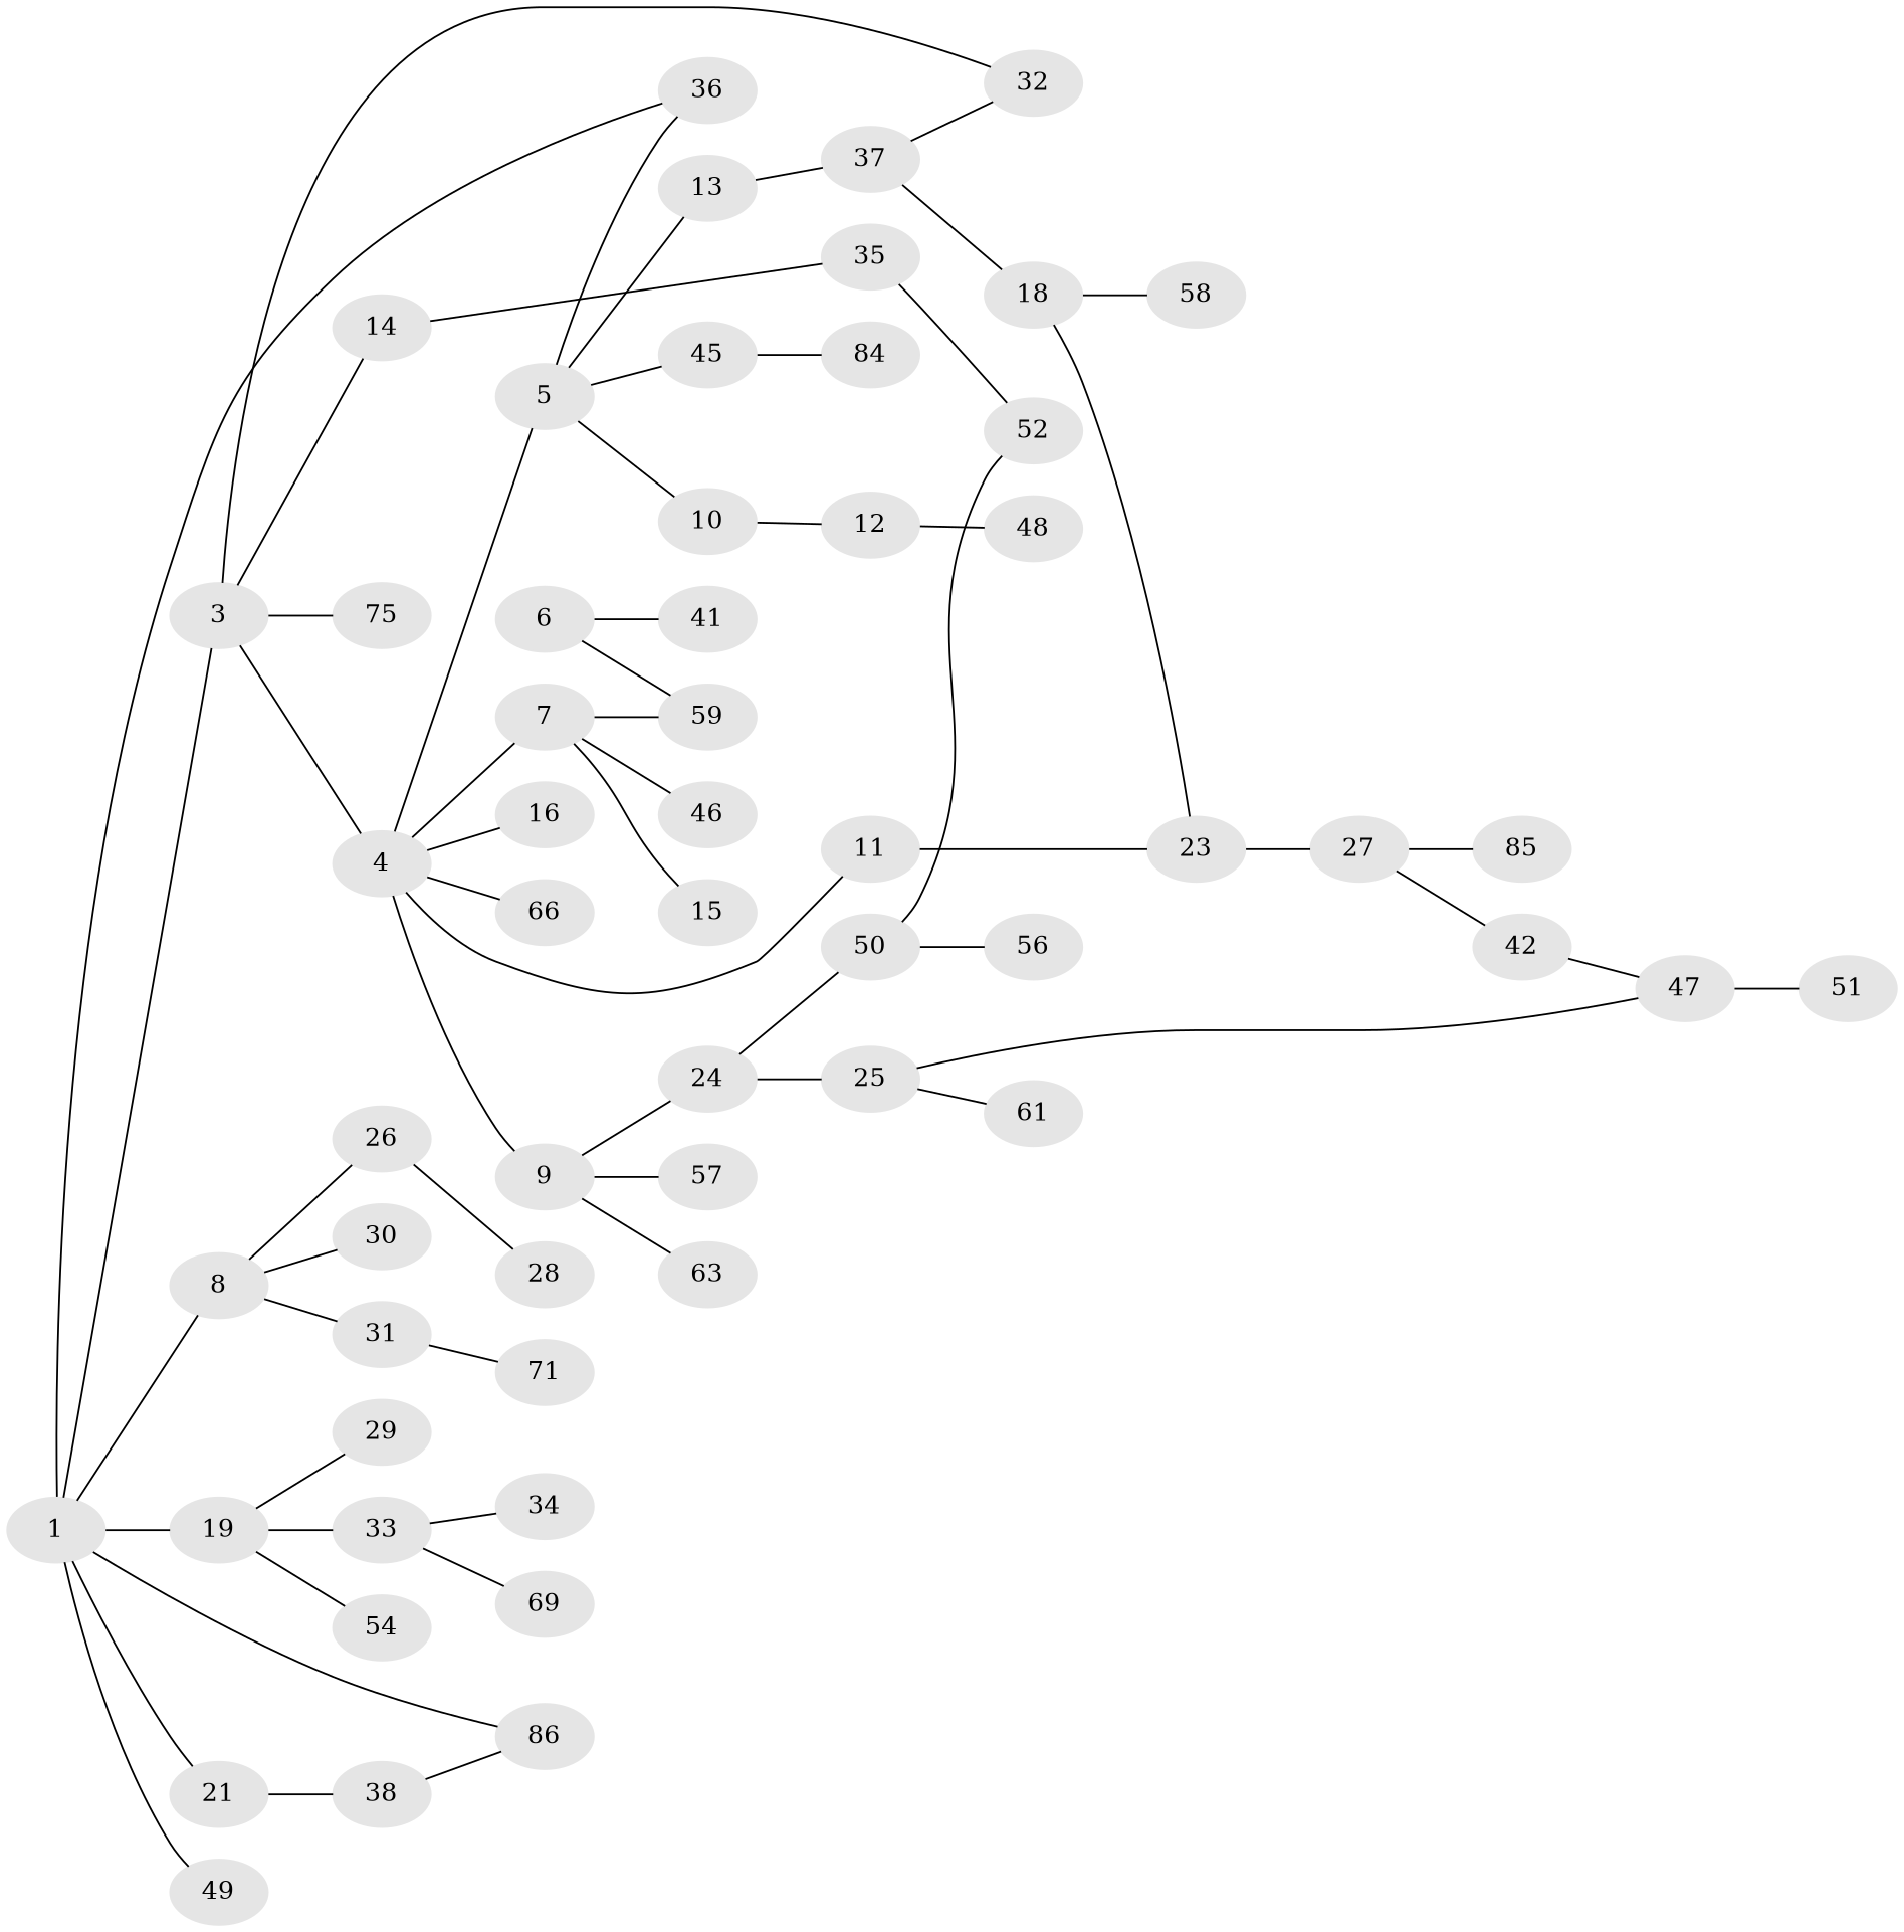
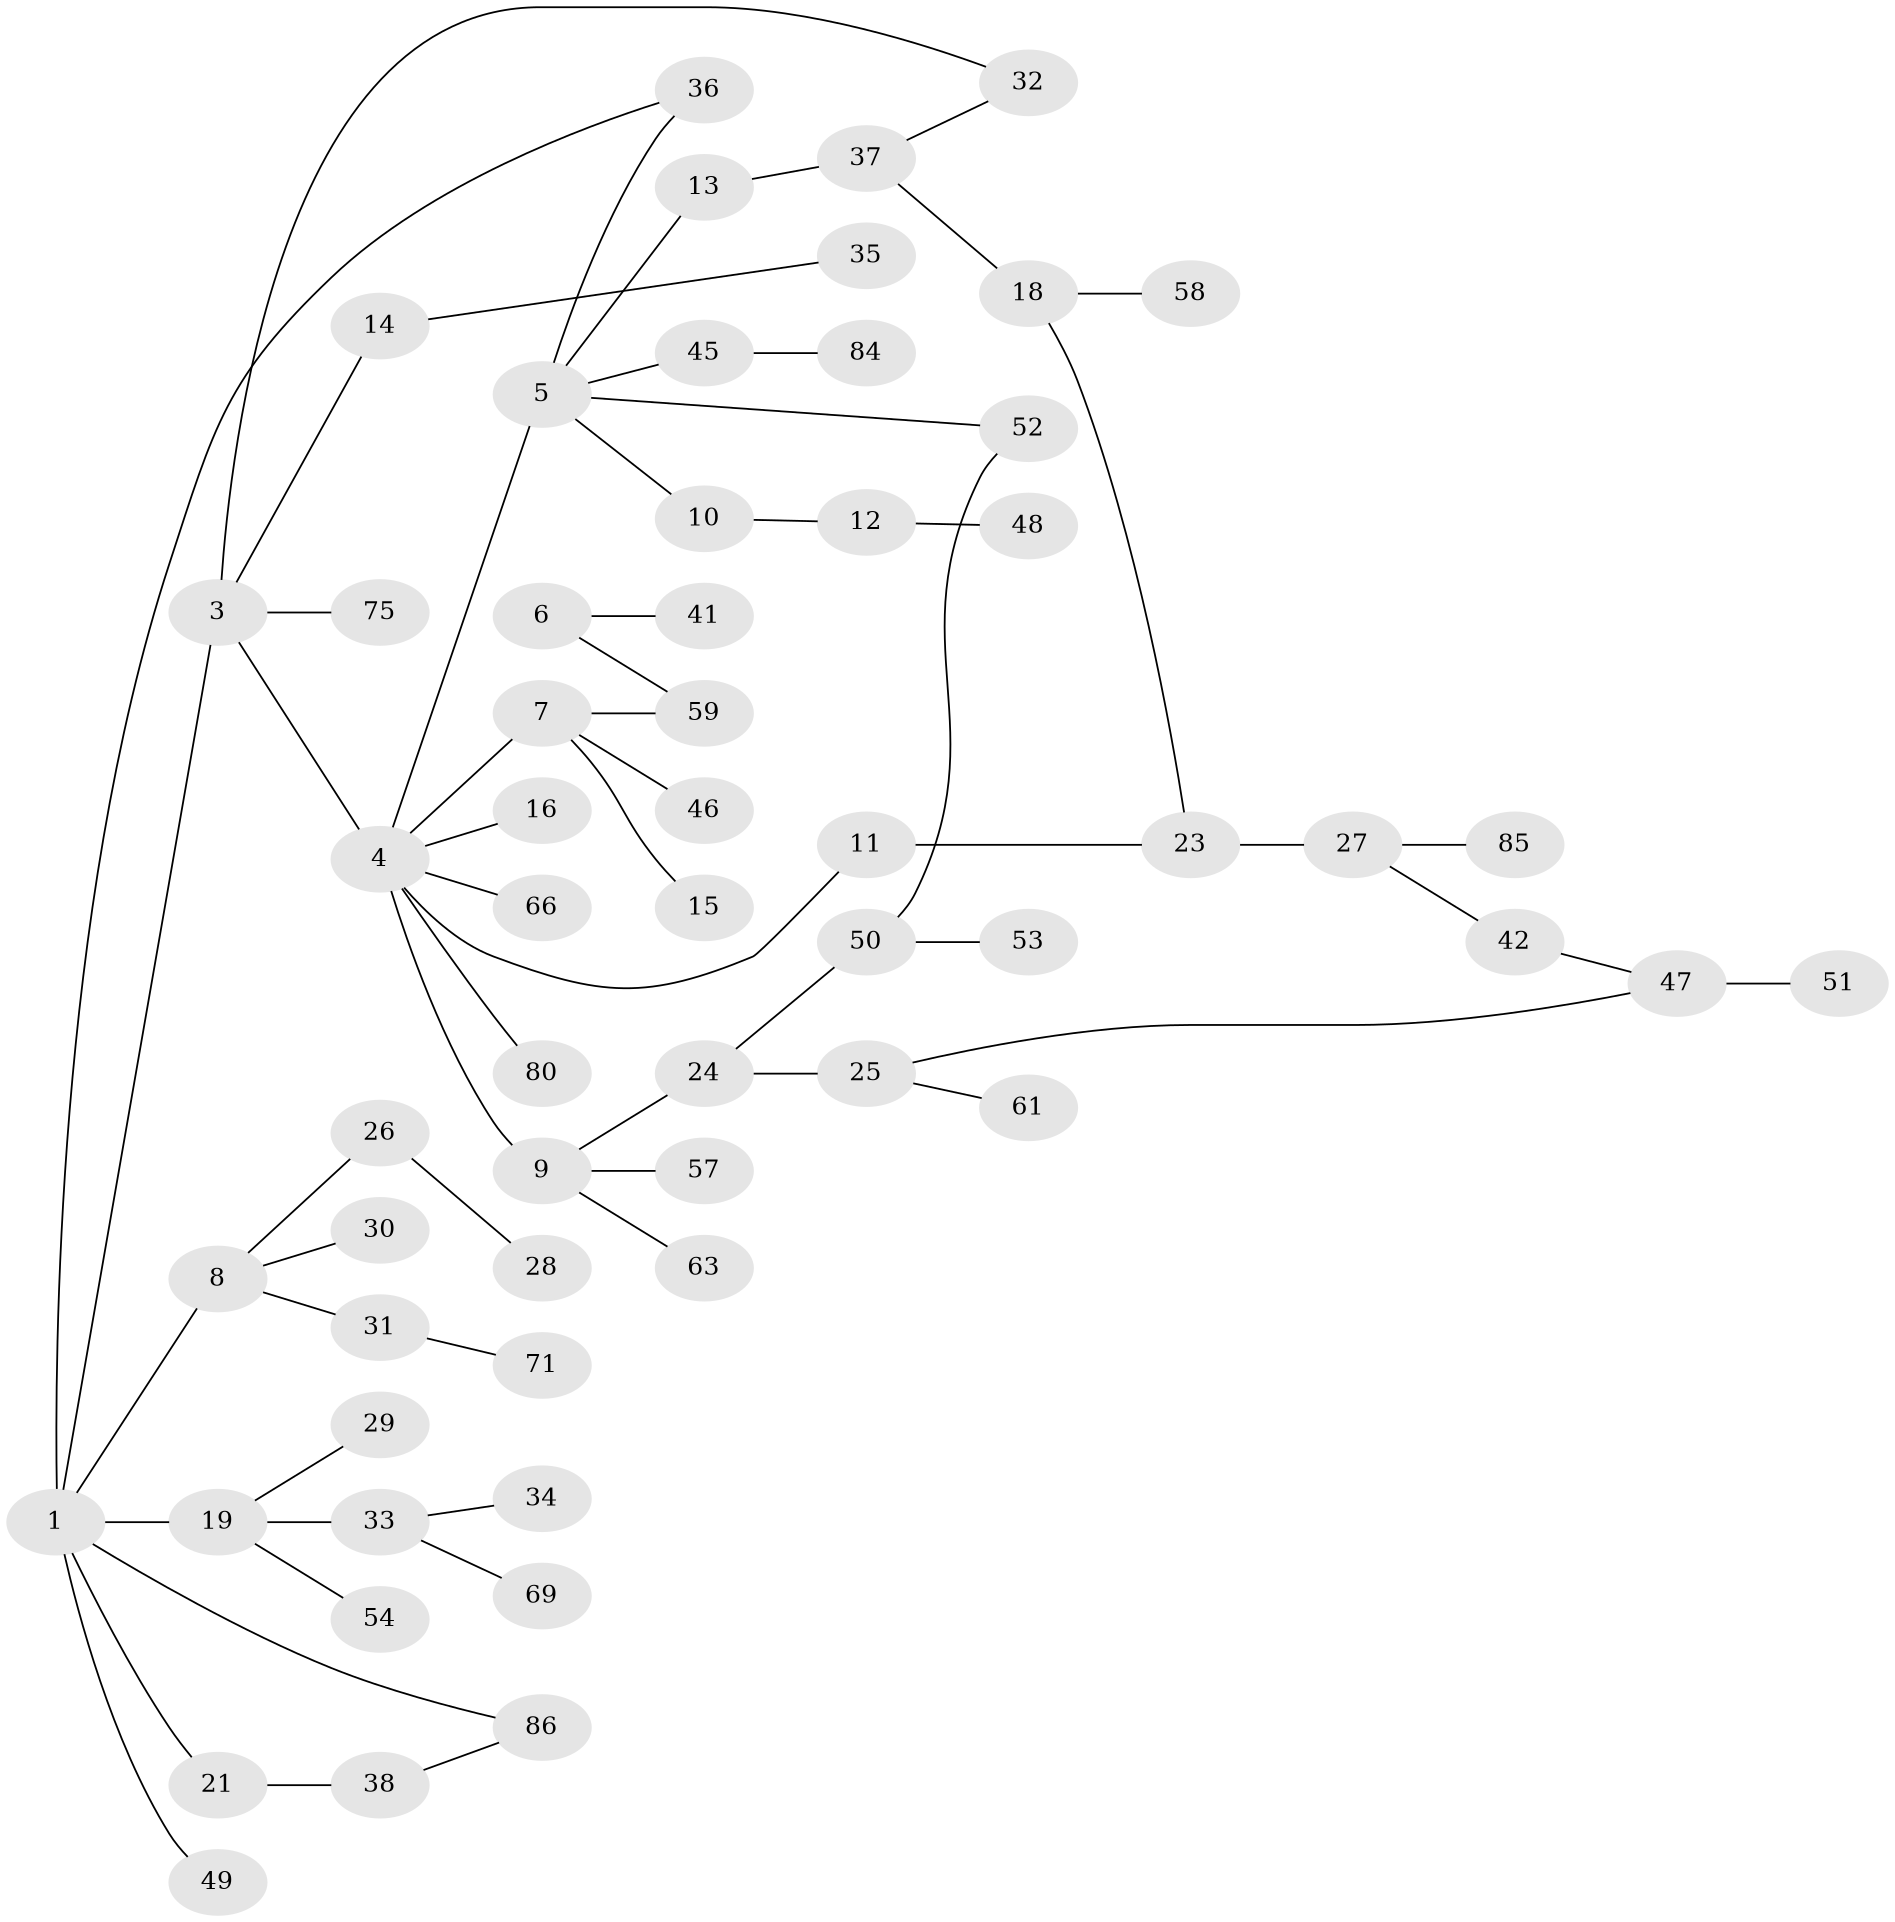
  graph {
    rankdir=LR
    node [color=gray90 style=filled]
    1 [super="+2"]
    3
    8
    19
    21
    36
    49
    86
    4
    14
    32
    75
    26
    30
    31
    29
    33
    54
    38 [super="+53"]
    5 [super="+62+40"]
    7 [super="+22"]
    9 [super="+20"]
    11
    16 [super="+82"]
    66
+   80
    35
    10
    13
    45
    52
    59
    15
    46
    24
    57
    63
    23
    41 [super="+43+60"]
    6
    12
    n42 [label=37 super="+73+79+37+65"]
    84
    28
    71 [super="+74"]
    25
    50
    48
    27
    18 [super="+39+64+76"]
    58
    34
    69
    42 [super="+44"]
    85
    47 [super="+81"]
    61
-   56
+   56 [label=53]
    51
    1 -- 3
    1 -- 8
    1 -- 19
    1 -- 21
    1 -- 36
    1 -- 49
    1 -- 86
    3 -- 4
    3 -- 14
    3 -- 32
    3 -- 75
    8 -- 26
    8 -- 30
    8 -- 31
    19 -- 29
    19 -- 33
    19 -- 54
    21 -- 38
    4 -- 5
    4 -- 7
    4 -- 9
    4 -- 11
    4 -- 16
    4 -- 66
+   4 -- 80
    14 -- 35
    26 -- 28
    31 -- 71
    33 -- 34
    33 -- 69
    38 -- 86
    5 -- 36
    5 -- 10
    5 -- 13
    5 -- 45
-   35 -- 52
+   5 -- 52
    7 -- 59
    7 -- 15
    7 -- 46
    9 -- 24
    9 -- 57
    9 -- 63
    11 -- 23
    10 -- 12
    13 -- n42
    45 -- 84
    24 -- 25
    24 -- 50
    23 -- 27
    6 -- 59
    6 -- 41
    12 -- 48
    n42 -- 32
    n42 -- 18
    25 -- 47
    25 -- 61
    50 -- 52
    50 -- 56
    27 -- 42
    27 -- 85
    18 -- 23
    18 -- 58
    42 -- 47
    47 -- 51
  }
